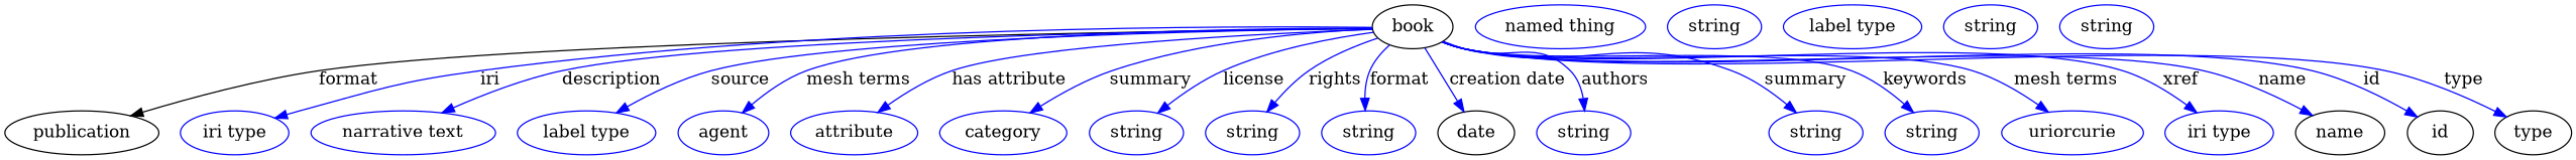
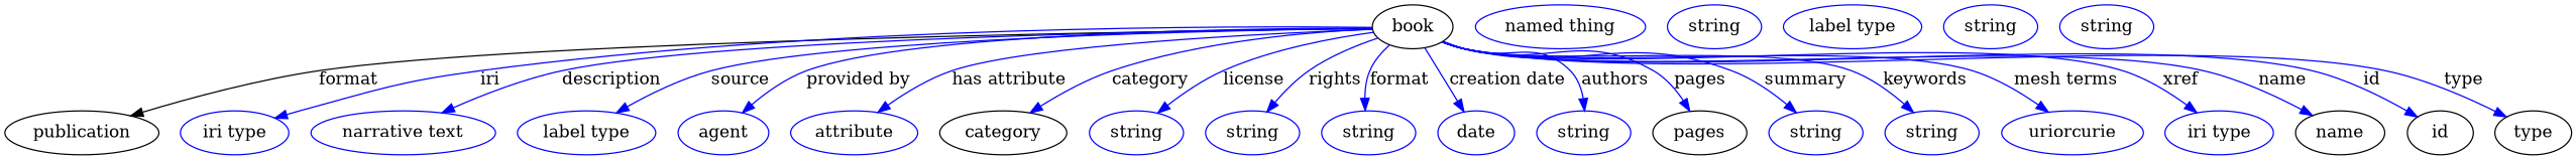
  digraph {
    node [color=blue]
    edge [color=blue style=solid]
    n1 [height=0.5 label=book width=0.92075 color=""]
    publication [height=0.5 width=1.7512 color=""]
    n3 [height=0.5 label="iri type" width=1.2277]
    n4 [height=0.5 label="narrative text" width=2.0943]
    n5 [height=0.5 label="label type" width=1.5707]
    n6 [height=0.5 label=agent width=1.0291]
    n7 [height=0.5 label=attribute width=1.4443]
-   category [height=0.5 width=1.4443]
+   category [height=0.5 width=1.4443 color=""]
    n9 [height=0.5 label=string width=1.0652]
    n10 [height=0.5 label=string width=1.0652]
    n11 [height=0.5 label=string width=1.0652]
-   n12 [color=black height=0.5 label=date width=0.86659]
+   n12 [height=0.5 label=date width=0.86659]
    n13 [height=0.5 label=string width=1.0652]
+   pages [height=0.5 width=1.0652 color=""]
    n15 [height=0.5 label=string width=1.0652]
    n16 [height=0.5 label=string width=1.0652]
    n17 [height=0.5 label=uriorcurie width=1.6068]
    n18 [height=0.5 label="iri type" width=1.2277]
    name [height=0.5 width=1.011 color=""]
    id [height=0.5 width=0.75 color=""]
    type [height=0.5 width=0.86659 color=""]
    n22 [height=0.5 label="named thing" width=1.9318]
    n23 [height=0.5 label=string width=1.0652]
    n24 [height=0.5 label="label type" width=1.5707]
    n25 [height=0.5 label=string width=1.0652]
    n26 [height=0.5 label=string width=1.0652]
    n1 -> publication [label=format color="" style=""]
    n1 -> n3 [label=iri]
    n1 -> n4 [label=description]
    n1 -> n5 [label=source]
-   n1 -> n6 [label="mesh terms"]
+   n1 -> n6 [label="provided by"]
    n1 -> n7 [label="has attribute"]
-   n1 -> category [label=summary]
+   n1 -> category [label=category]
    n1 -> n9 [label=license]
    n1 -> n10 [label=rights]
    n1 -> n11 [label=format]
    n1 -> n12 [label="creation date"]
    n1 -> n13 [label=authors]
+   n1 -> pages [label=pages]
    n1 -> n15 [label=summary]
    n1 -> n16 [label=keywords]
    n1 -> n17 [label="mesh terms"]
    n1 -> n18 [label=xref]
    n1 -> name [label=name]
    n1 -> id [label=id]
    n1 -> type [label=type]
  }
